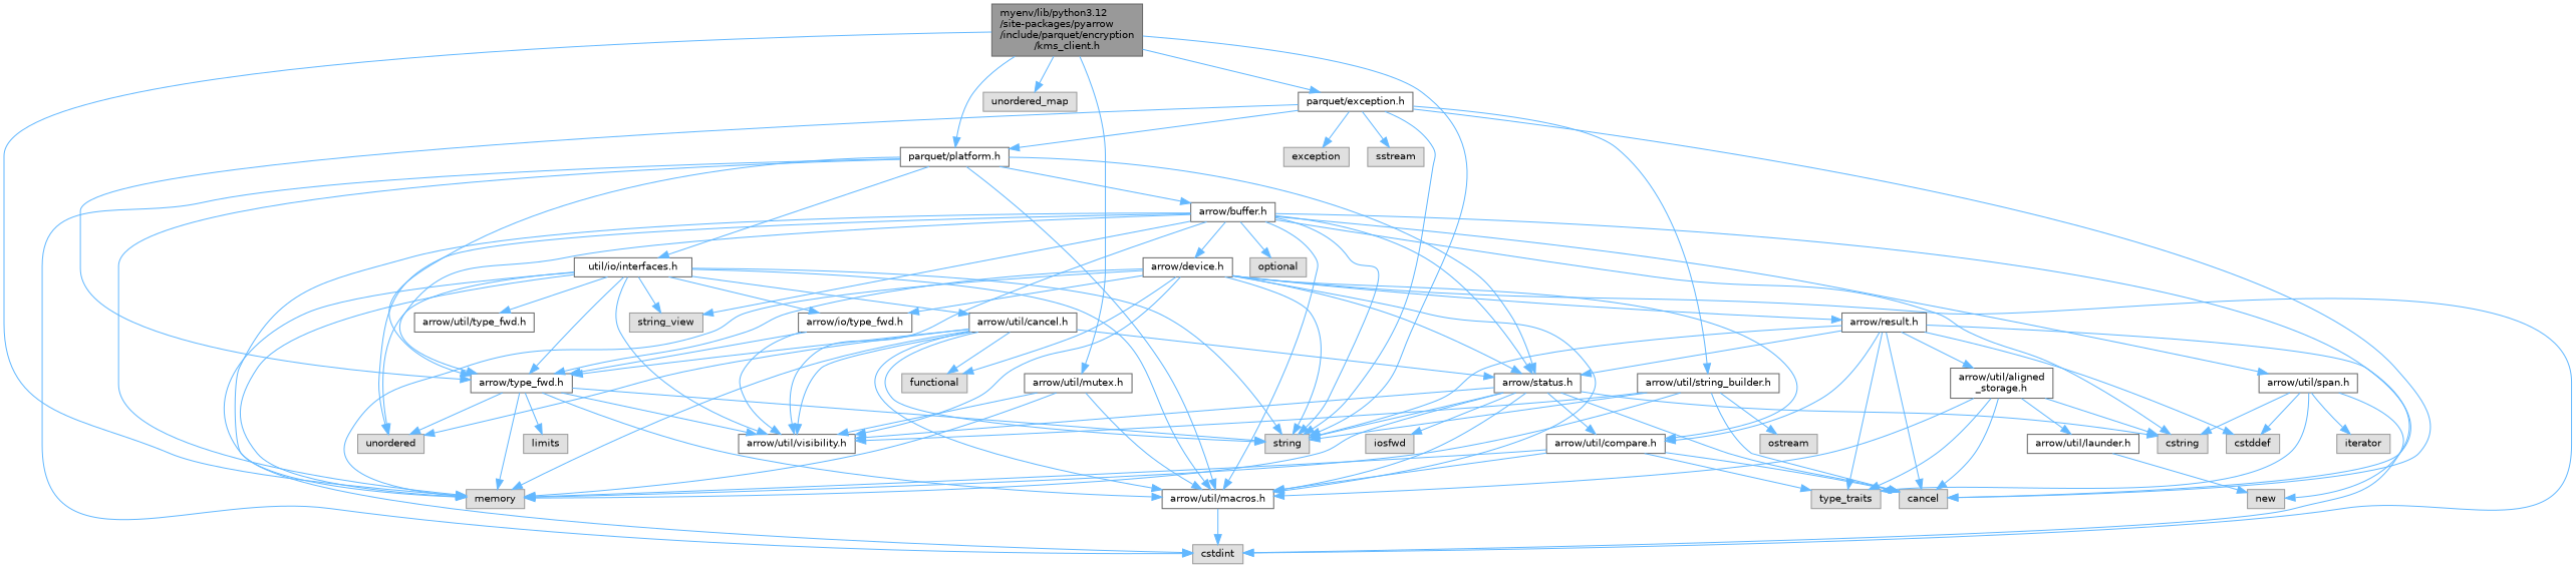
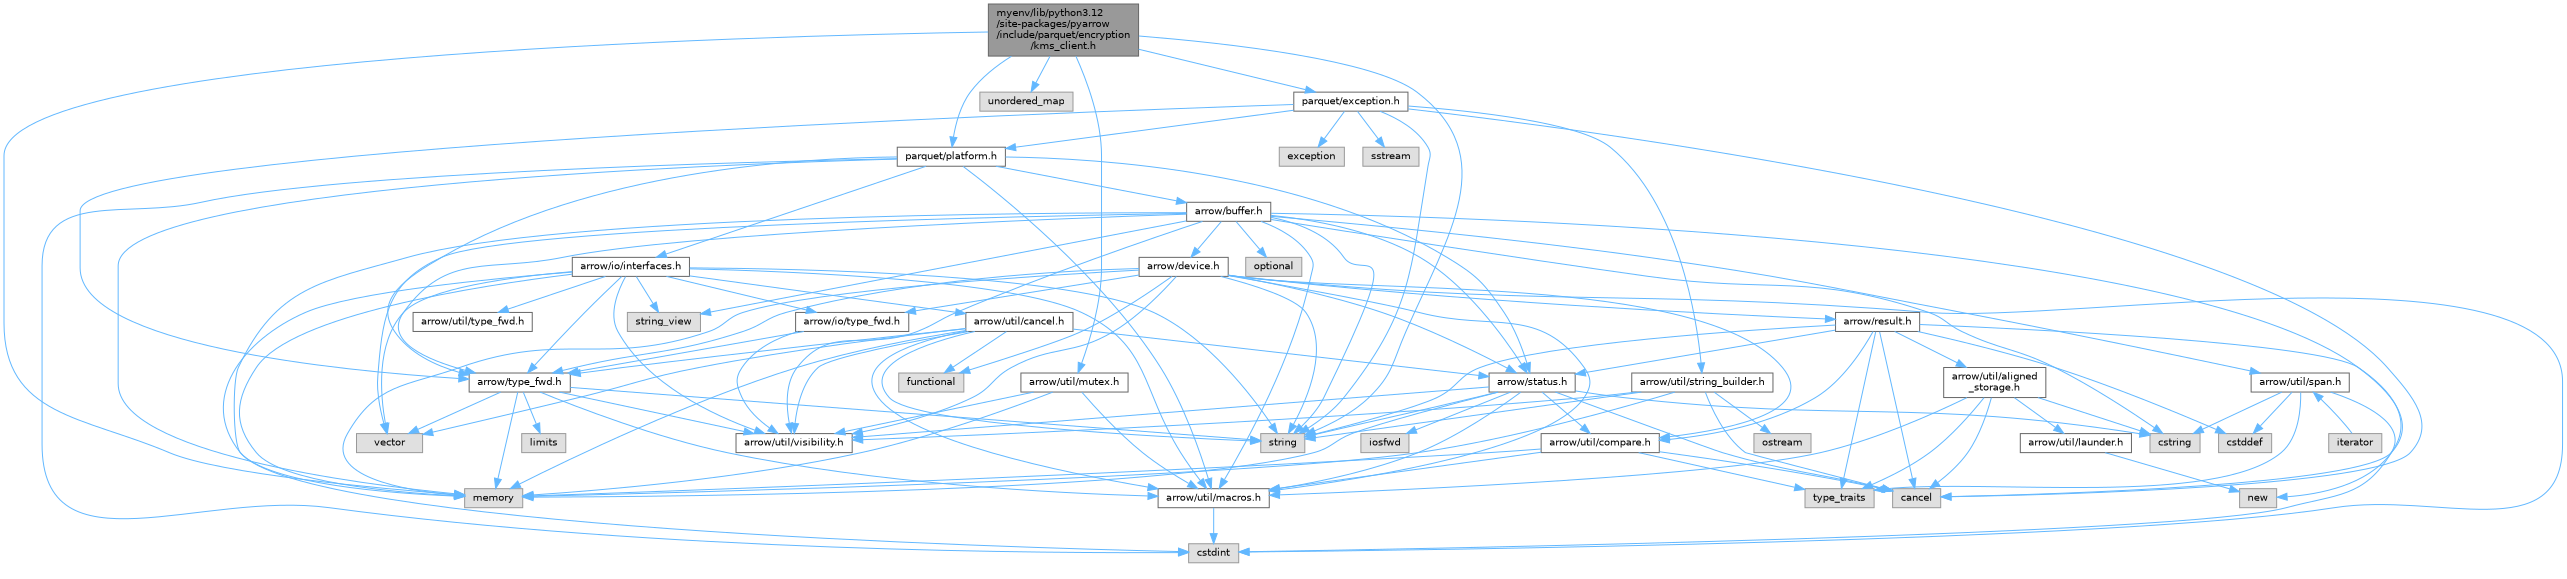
  digraph {
    node [color=grey60 fillcolor="#E0E0E0" fontname=Helvetica fontsize=10 shape=box style=filled]
    edge [color=steelblue1 fontname=Helvetica fontsize=10 labelfontname=Helvetica labelfontsize=10 style=solid]
    n1 [color=gray40 fillcolor=grey60 fontcolor=black height=0.2 label="myenv/lib/python3.12\l/site-packages/pyarrow\l/include/parquet/encryption\l/kms_client.h" width=0.4]
    n2 [height=0.2 label=memory width=0.4]
    n3 [height=0.2 label=string width=0.4]
    n4 [height=0.2 label=unordered_map width=0.4]
    n5 [color=grey40 fillcolor=white height=0.2 label="arrow/util/mutex.h" width=0.4]
    n6 [color=grey40 fillcolor=white height=0.2 label="parquet/exception.h" width=0.4]
    n7 [color=grey40 fillcolor=white height=0.2 label="parquet/platform.h" width=0.4]
    n8 [color=grey40 fillcolor=white height=0.2 label="arrow/util/macros.h" width=0.4]
    n9 [color=grey40 fillcolor=white height=0.2 label="arrow/util/visibility.h" width=0.4]
    n10 [height=0.2 label=exception width=0.4]
    n11 [height=0.2 label=sstream width=0.4]
    n12 [height=0.2 label=cancel width=0.4]
    n13 [color=grey40 fillcolor=white height=0.2 label="arrow/type_fwd.h" width=0.4]
    n14 [color=grey40 fillcolor=white height=0.2 label="arrow/util/string_builder.h" width=0.4]
    n15 [height=0.2 label=cstdint width=0.4]
    n16 [color=grey40 fillcolor=white height=0.2 label="arrow/buffer.h" width=0.4]
    n17 [color=grey40 fillcolor=white height=0.2 label="arrow/status.h" width=0.4]
-   n18 [color=grey40 fillcolor=white height=0.2 label="util/io/interfaces.h" width=0.4]
+   n18 [color=grey40 fillcolor=white height=0.2 label="arrow/io/interfaces.h" width=0.4]
    n19 [height=0.2 label=limits width=0.4]
-   n20 [height=0.2 label=unordered width=0.4]
+   n20 [height=0.2 label=vector width=0.4]
    n21 [height=0.2 label=ostream width=0.4]
    n22 [height=0.2 label=cstring width=0.4]
    n23 [height=0.2 label=optional width=0.4]
    n24 [height=0.2 label=string_view width=0.4]
    n25 [color=grey40 fillcolor=white height=0.2 label="arrow/device.h" width=0.4]
    n26 [color=grey40 fillcolor=white height=0.2 label="arrow/util/span.h" width=0.4]
    n27 [color=grey40 fillcolor=white height=0.2 label="arrow/util/compare.h" width=0.4]
    n28 [height=0.2 label=iosfwd width=0.4]
    n29 [color=grey40 fillcolor=white height=0.2 label="arrow/io/type_fwd.h" width=0.4]
    n30 [color=grey40 fillcolor=white height=0.2 label="arrow/util/cancel.h" width=0.4]
    n31 [color=grey40 fillcolor=white height=0.2 label="arrow/util/type_fwd.h" width=0.4]
    n32 [height=0.2 label=functional width=0.4]
    n33 [color=grey40 fillcolor=white height=0.2 label="arrow/result.h" width=0.4]
    n34 [height=0.2 label=cstddef width=0.4]
    n35 [height=0.2 label=type_traits width=0.4]
    n36 [height=0.2 label=iterator width=0.4]
    n37 [height=0.2 label=new width=0.4]
    n38 [color=grey40 fillcolor=white height=0.2 label="arrow/util/aligned\l_storage.h" width=0.4]
    n39 [color=grey40 fillcolor=white height=0.2 label="arrow/util/launder.h" width=0.4]
    n1 -> n2
    n1 -> n3
    n1 -> n4
    n1 -> n5
    n1 -> n6
    n1 -> n7
    n5 -> n2
    n5 -> n8
    n5 -> n9
    n6 -> n3
    n6 -> n7
    n6 -> n10
    n6 -> n11
    n6 -> n12
    n6 -> n13
    n6 -> n14
    n7 -> n2
    n7 -> n8
    n7 -> n13
    n7 -> n15
    n7 -> n16
    n7 -> n17
    n7 -> n18
    n8 -> n15
    n13 -> n2
    n13 -> n3
    n13 -> n8
    n13 -> n9
    n13 -> n19
    n13 -> n20
    n14 -> n2
    n14 -> n3
    n14 -> n9
    n14 -> n12
    n14 -> n21
    n16 -> n2
    n16 -> n3
    n16 -> n8
    n16 -> n9
    n16 -> n12
    n16 -> n13
    n16 -> n17
    n16 -> n20
    n16 -> n22
    n16 -> n23
    n16 -> n24
    n16 -> n25
    n16 -> n26
    n17 -> n2
    n17 -> n3
    n17 -> n8
    n17 -> n9
    n17 -> n12
    n17 -> n22
    n17 -> n27
    n17 -> n28
    n18 -> n2
    n18 -> n3
    n18 -> n8
    n18 -> n9
    n18 -> n13
    n18 -> n15
    n18 -> n20
    n18 -> n24
    n18 -> n29
    n18 -> n30
    n18 -> n31
    n25 -> n2
    n25 -> n3
    n25 -> n8
    n25 -> n9
    n25 -> n13
    n25 -> n15
    n25 -> n17
    n25 -> n27
    n25 -> n29
    n25 -> n32
    n25 -> n33
    n26 -> n15
    n26 -> n22
    n26 -> n34
    n26 -> n35
-   n26 -> n36
+   n36 -> n26
    n27 -> n2
    n27 -> n8
    n27 -> n12
    n27 -> n35
    n29 -> n9
    n29 -> n13
    n30 -> n2
    n30 -> n3
    n30 -> n8
    n30 -> n9
    n30 -> n13
    n30 -> n17
    n30 -> n20
    n30 -> n32
    n33 -> n3
    n33 -> n12
    n33 -> n17
    n33 -> n27
    n33 -> n34
    n33 -> n35
    n33 -> n37
    n33 -> n38
    n38 -> n8
    n38 -> n12
    n38 -> n22
    n38 -> n35
    n38 -> n39
    n39 -> n37
  }
